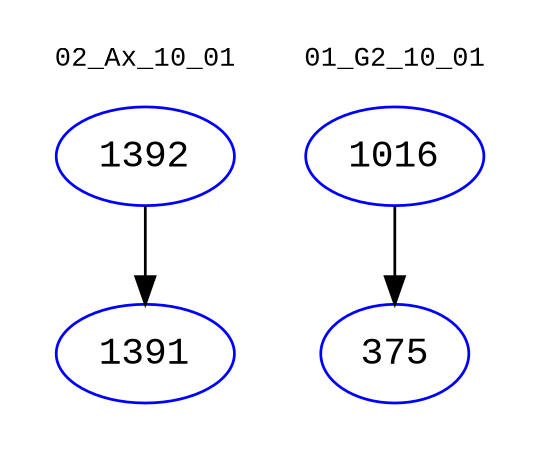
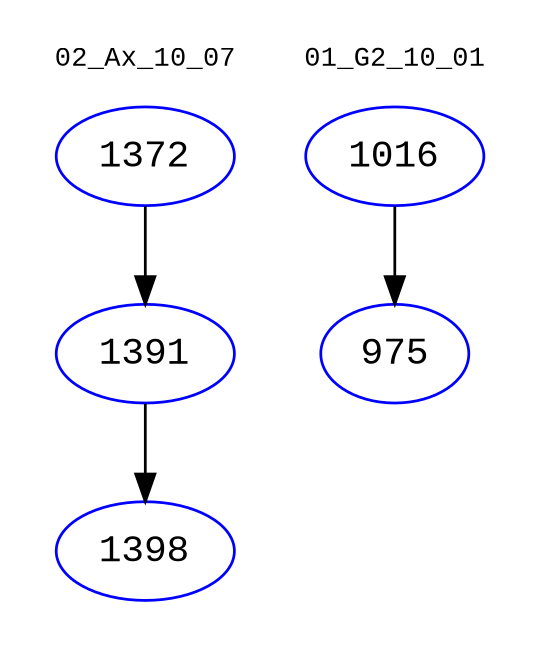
  digraph {
    fontname="Liberation Mono"
    node [color=blue fontname="Liberation Mono"]
    edge [color=black fontname="Liberation Mono"]
    n1 [label=1391]
-   n2 [label=1392]
+   n2 [label=1372]
+   n3 [label=1398]
    n4 [label=1016]
-   n5 [label=375]
+   n5 [label=975]
    subgraph cluster_1 {
      color=white
      fontsize=10
-     label="02_Ax_10_01"
+     label="02_Ax_10_07"
      n1
      n2
+     n3
    }
    subgraph cluster_2 {
      color=white
      fontsize=10
      label="01_G2_10_01"
      n4
      n5
    }
+   n1 -> n3
    n2 -> n1
    n4 -> n5
  }
